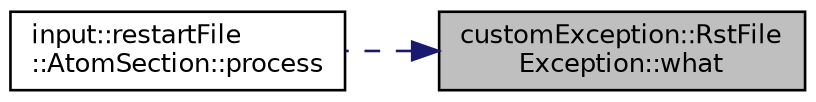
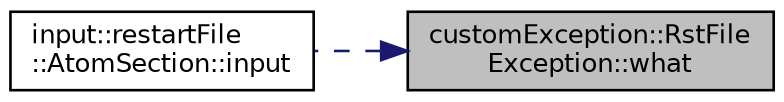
  digraph {
    rankdir=RL
    node [color=black fontname=Helvetica fontsize=10 shape=record style=filled]
    n1 [fillcolor=grey75 fontcolor=black height=0.2 label="customException::RstFile\lException::what" width=0.4]
-   n2 [fillcolor=white height=0.2 label="input::restartFile\l::AtomSection::process" width=0.4]
+   n2 [fillcolor=white height=0.2 label="input::restartFile\l::AtomSection::input" width=0.4]
    n1 -> n2 [color=midnightblue dir=back fontname=Helvetica fontsize=10 labelfontname=Helvetica labelfontsize=10 style=dashed]
  }
